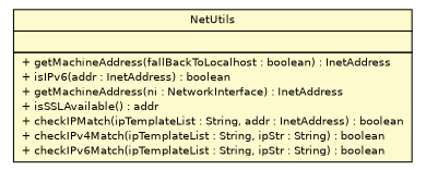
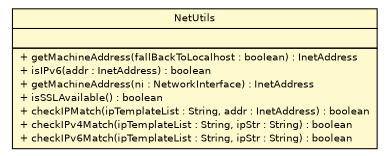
  digraph {
    nodesep=0.25
    ranksep=0.5
    rankdir=LR
-   n1 [fontcolor=black fontname=Helvetica fontsize=10.0 label=<<table title="com.apporiented.hermesftp.utils.NetUtils" border="0" cellborder="1" cellspacing="0" cellpadding="2" port="p" bgcolor="lemonChiffon" href="./NetUtils.html"> 		<tr><td><table border="0" cellspacing="0" cellpadding="1"> <tr><td align="center" balign="center"> NetUtils </td></tr> 		</table></td></tr> 		<tr><td><table border="0" cellspacing="0" cellpadding="1"> <tr><td align="left" balign="left">  </td></tr> 		</table></td></tr> 		<tr><td><table border="0" cellspacing="0" cellpadding="1"> <tr><td align="left" balign="left"> + getMachineAddress(fallBackToLocalhost : boolean) : InetAddress </td></tr> <tr><td align="left" balign="left"> + isIPv6(addr : InetAddress) : boolean </td></tr> <tr><td align="left" balign="left"> + getMachineAddress(ni : NetworkInterface) : InetAddress </td></tr> <tr><td align="left" balign="left"> + isSSLAvailable() : addr </td></tr> <tr><td align="left" balign="left"> + checkIPMatch(ipTemplateList : String, addr : InetAddress) : boolean </td></tr> <tr><td align="left" balign="left"> + checkIPv4Match(ipTemplateList : String, ipStr : String) : boolean </td></tr> <tr><td align="left" balign="left"> + checkIPv6Match(ipTemplateList : String, ipStr : String) : boolean </td></tr> 		</table></td></tr> 		</table>> shape=plaintext]
+   n1 [fontcolor=black fontname=Helvetica fontsize=10.0 label=<<table title="com.apporiented.hermesftp.utils.NetUtils" border="0" cellborder="1" cellspacing="0" cellpadding="2" port="p" bgcolor="lemonChiffon" href="./NetUtils.html"> 		<tr><td><table border="0" cellspacing="0" cellpadding="1"> <tr><td align="center" balign="center"> NetUtils </td></tr> 		</table></td></tr> 		<tr><td><table border="0" cellspacing="0" cellpadding="1"> <tr><td align="left" balign="left">  </td></tr> 		</table></td></tr> 		<tr><td><table border="0" cellspacing="0" cellpadding="1"> <tr><td align="left" balign="left"> + getMachineAddress(fallBackToLocalhost : boolean) : InetAddress </td></tr> <tr><td align="left" balign="left"> + isIPv6(addr : InetAddress) : boolean </td></tr> <tr><td align="left" balign="left"> + getMachineAddress(ni : NetworkInterface) : InetAddress </td></tr> <tr><td align="left" balign="left"> + isSSLAvailable() : boolean </td></tr> <tr><td align="left" balign="left"> + checkIPMatch(ipTemplateList : String, addr : InetAddress) : boolean </td></tr> <tr><td align="left" balign="left"> + checkIPv4Match(ipTemplateList : String, ipStr : String) : boolean </td></tr> <tr><td align="left" balign="left"> + checkIPv6Match(ipTemplateList : String, ipStr : String) : boolean </td></tr> 		</table></td></tr> 		</table>> shape=plaintext]
  }
